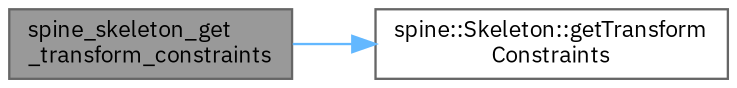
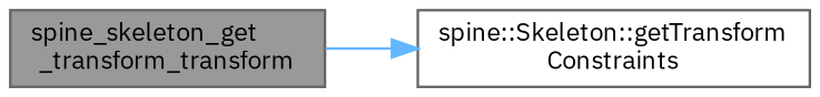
  digraph {
    rankdir=LR
    fontname="IBM Plex Sans"
    node [fontname="IBM Plex Sans" fontsize=10 shape=box style=filled]
-   n1 [color=gray40 fillcolor=grey60 fontcolor=black height=0.2 label="spine_skeleton_get\l_transform_constraints" width=0.4]
+   n1 [color=gray40 fillcolor=grey60 fontcolor=black height=0.2 label="spine_skeleton_get\l_transform_transform" width=0.4]
    n2 [color=grey40 fillcolor=white height=0.2 label="spine::Skeleton::getTransform\lConstraints" width=0.4]
    n1 -> n2 [color=steelblue1 fontname="IBM Plex Sans" fontsize=10 labelfontname=Helvetica labelfontsize=10 style=solid]
  }
